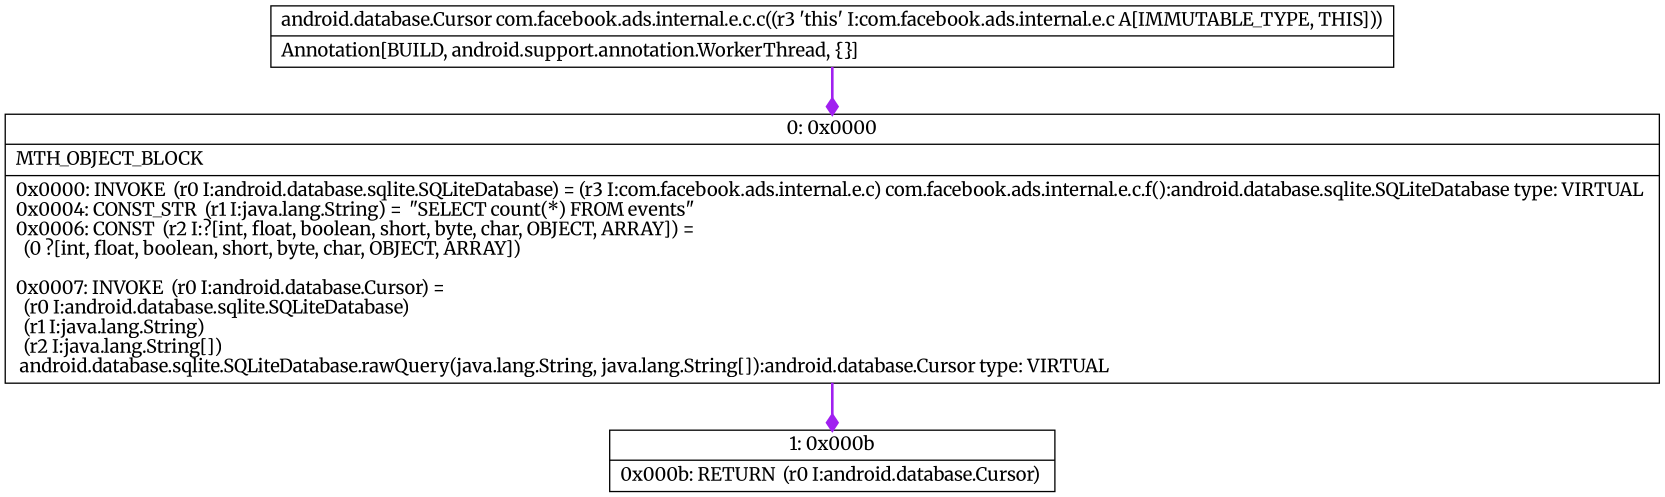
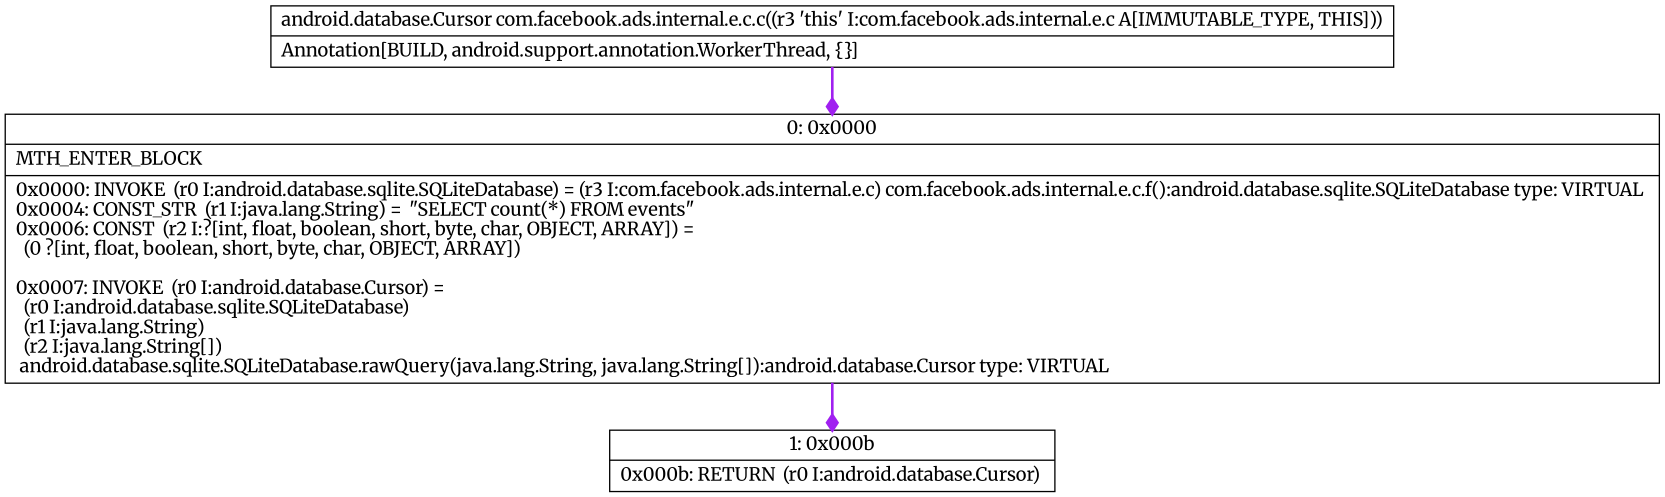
  digraph {
    fontname=Merriweather
    node [shape=record fontname=Merriweather]
    edge [color=purple style=bold arrowhead=diamond fontname=Merriweather]
-   n1 [label="{0\:\ 0x0000|MTH_OBJECT_BLOCK\l|0x0000: INVOKE  (r0 I:android.database.sqlite.SQLiteDatabase) = (r3 I:com.facebook.ads.internal.e.c) com.facebook.ads.internal.e.c.f():android.database.sqlite.SQLiteDatabase type: VIRTUAL \l0x0004: CONST_STR  (r1 I:java.lang.String) =  \"SELECT count(*) FROM events\" \l0x0006: CONST  (r2 I:?[int, float, boolean, short, byte, char, OBJECT, ARRAY]) = \l  (0 ?[int, float, boolean, short, byte, char, OBJECT, ARRAY])\l \l0x0007: INVOKE  (r0 I:android.database.Cursor) = \l  (r0 I:android.database.sqlite.SQLiteDatabase)\l  (r1 I:java.lang.String)\l  (r2 I:java.lang.String[])\l android.database.sqlite.SQLiteDatabase.rawQuery(java.lang.String, java.lang.String[]):android.database.Cursor type: VIRTUAL \l}"]
+   n1 [label="{0\:\ 0x0000|MTH_ENTER_BLOCK\l|0x0000: INVOKE  (r0 I:android.database.sqlite.SQLiteDatabase) = (r3 I:com.facebook.ads.internal.e.c) com.facebook.ads.internal.e.c.f():android.database.sqlite.SQLiteDatabase type: VIRTUAL \l0x0004: CONST_STR  (r1 I:java.lang.String) =  \"SELECT count(*) FROM events\" \l0x0006: CONST  (r2 I:?[int, float, boolean, short, byte, char, OBJECT, ARRAY]) = \l  (0 ?[int, float, boolean, short, byte, char, OBJECT, ARRAY])\l \l0x0007: INVOKE  (r0 I:android.database.Cursor) = \l  (r0 I:android.database.sqlite.SQLiteDatabase)\l  (r1 I:java.lang.String)\l  (r2 I:java.lang.String[])\l android.database.sqlite.SQLiteDatabase.rawQuery(java.lang.String, java.lang.String[]):android.database.Cursor type: VIRTUAL \l}"]
    n2 [label="{1\:\ 0x000b|0x000b: RETURN  (r0 I:android.database.Cursor) \l}"]
    n3 [label="{android.database.Cursor com.facebook.ads.internal.e.c.c((r3 'this' I:com.facebook.ads.internal.e.c A[IMMUTABLE_TYPE, THIS]))  | Annotation[BUILD, android.support.annotation.WorkerThread, \{\}]\l}"]
    n1 -> n2
    n3 -> n1
  }
